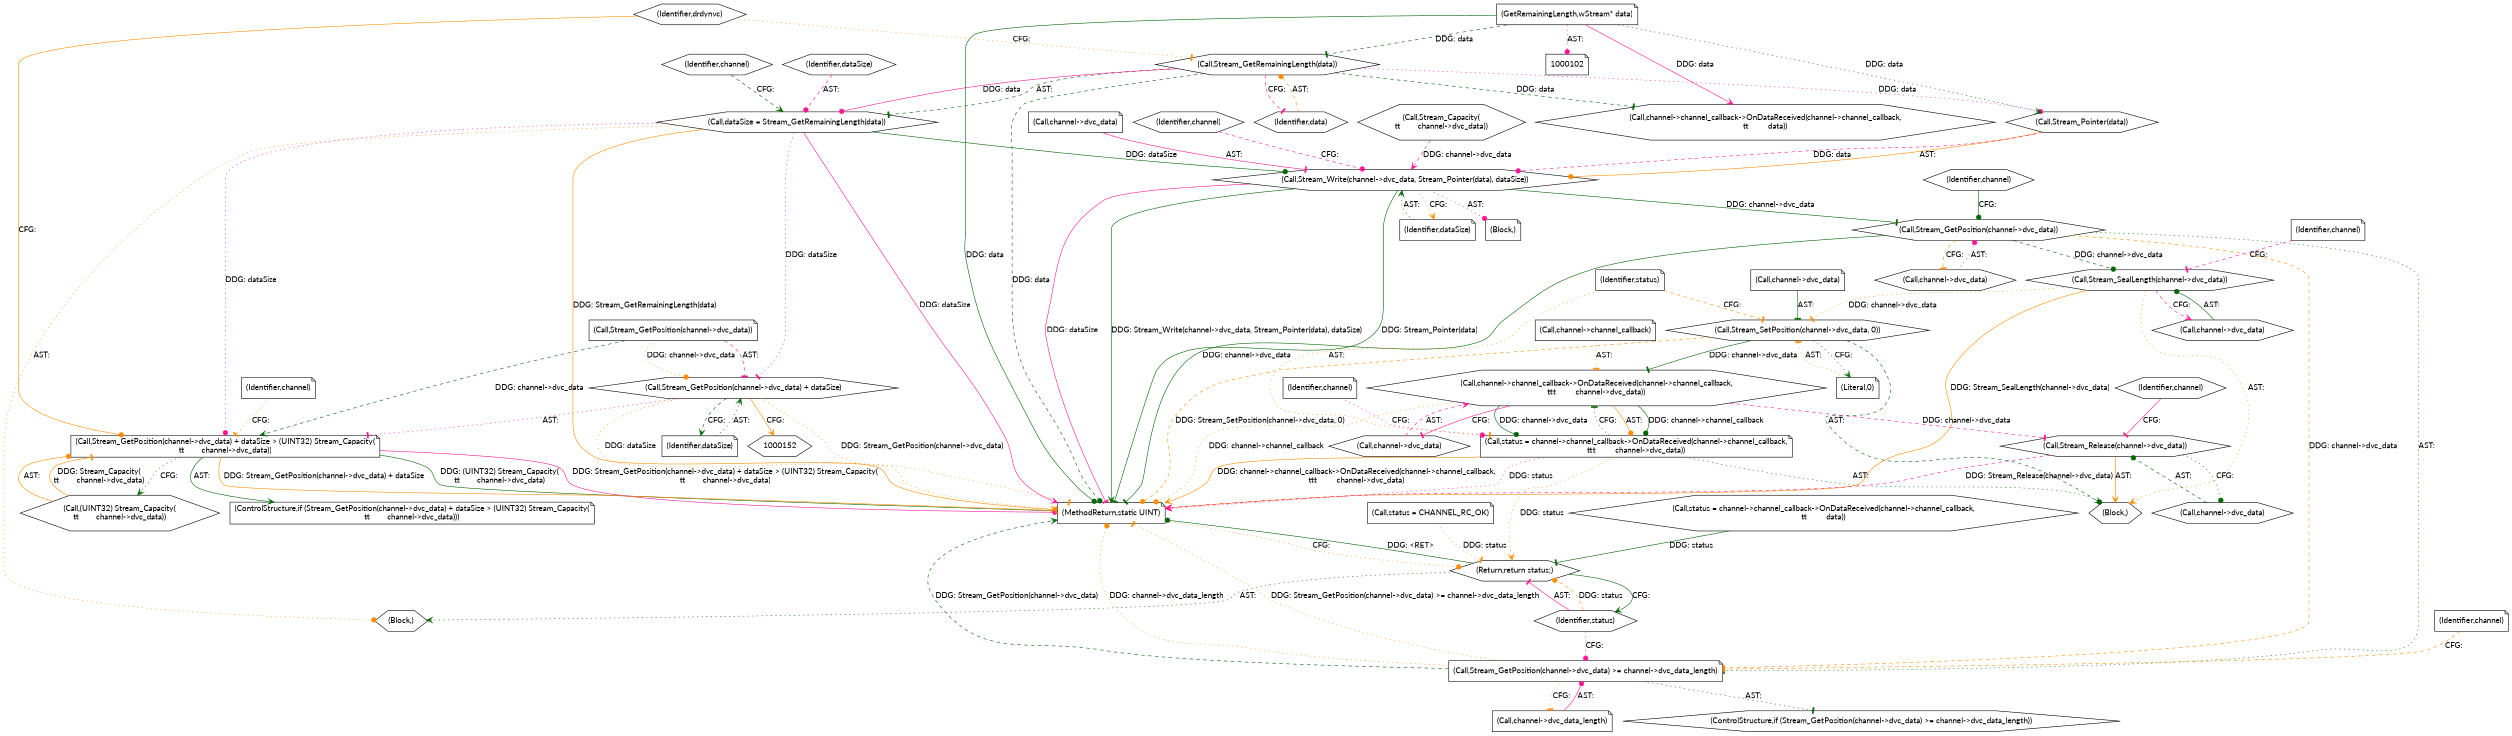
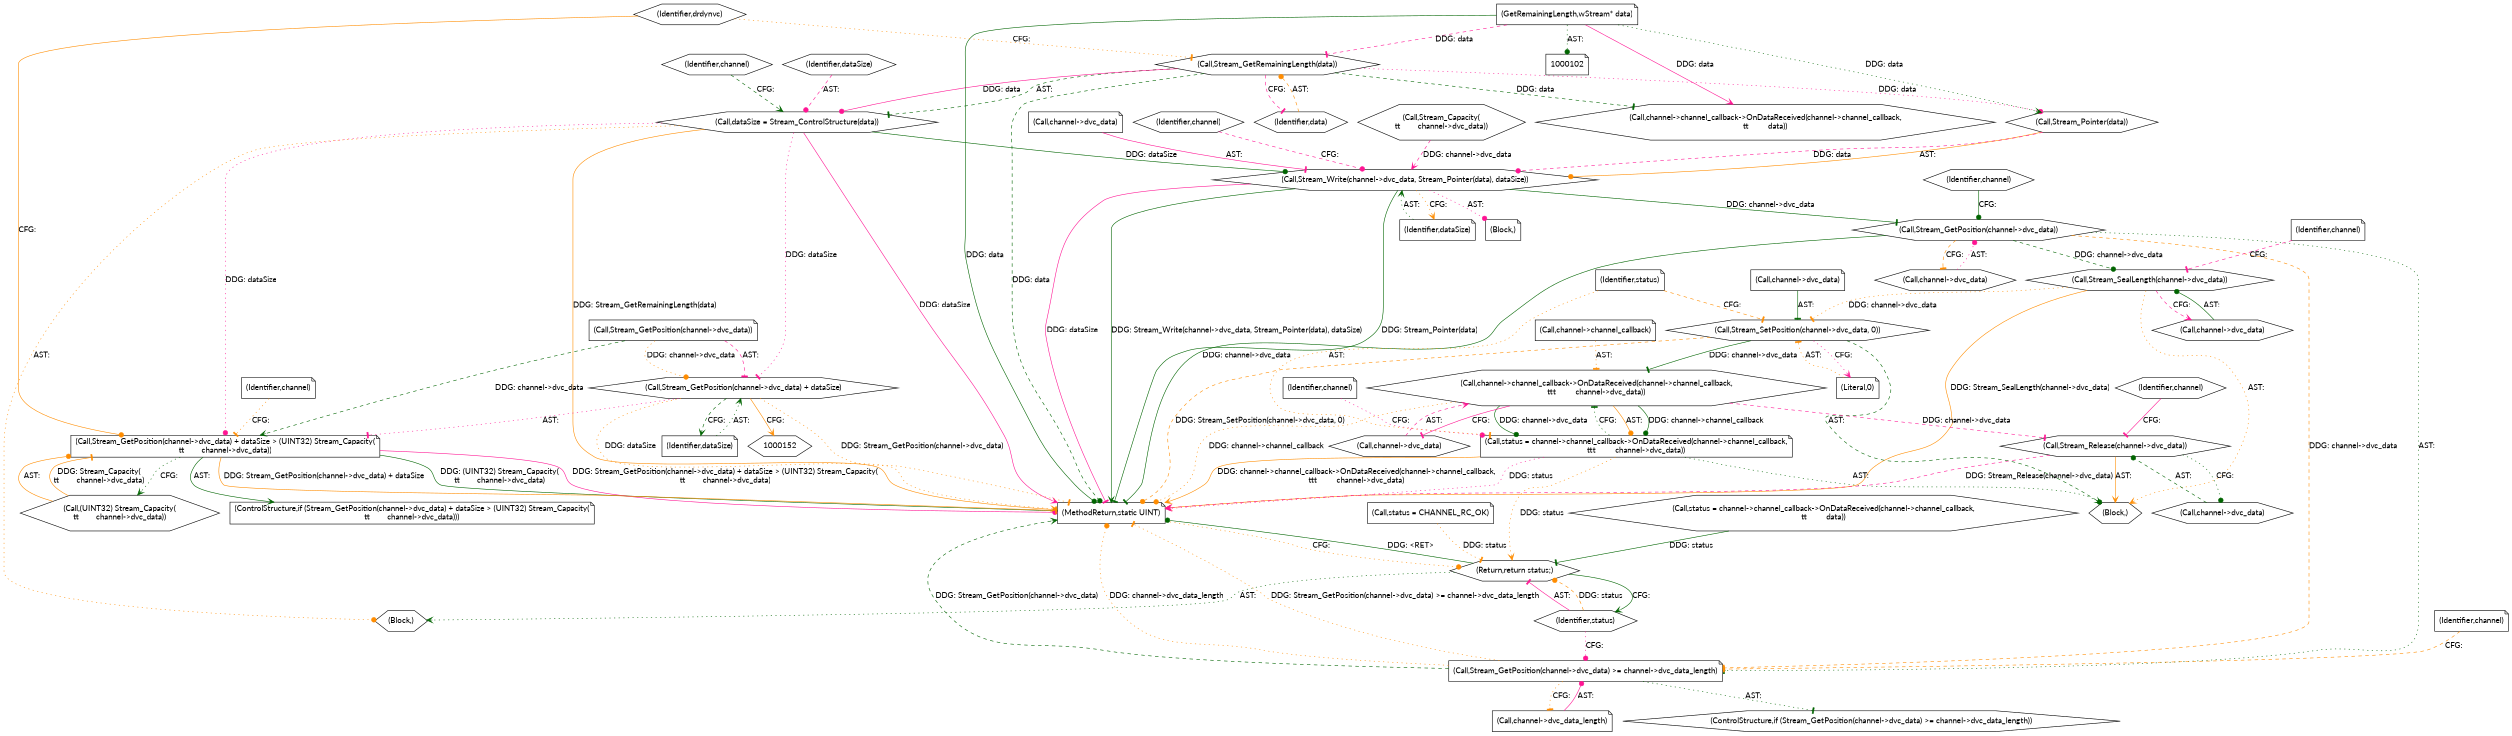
  digraph {
    fontname=Lato
    node [fontname=Lato shape=hexagon]
    edge [arrowhead=tee color=darkgreen fontname=Lato style=dotted]
-   n1 [label="(Call,dataSize = Stream_GetRemainingLength(data))"]
+   n1 [label="(Call,dataSize = Stream_ControlStructure(data))"]
    n2 [label="(Call,Stream_GetPosition(channel->dvc_data) + dataSize > (UINT32) Stream_Capacity(\n\t\t        channel->dvc_data))" shape=note]
    n3 [label="(Call,Stream_GetPosition(channel->dvc_data) + dataSize)"]
    n4 [label="(Call,Stream_Write(channel->dvc_data, Stream_Pointer(data), dataSize))"]
    n5 [label="(MethodReturn,static UINT)" shape=note]
    n6 [label="(Block,)"]
    n7 [label="(Call,Stream_GetRemainingLength(data))"]
    n8 [label="(Call,channel->channel_callback->OnDataReceived(channel->channel_callback,\n\t\t         data))"]
    n9 [label="(Call,Stream_Pointer(data))"]
    n10 [label="(Identifier,data)"]
    n11 [label="(Call,(UINT32) Stream_Capacity(\n\t\t        channel->dvc_data))"]
    n12 [label="(ControlStructure,if (Stream_GetPosition(channel->dvc_data) + dataSize > (UINT32) Stream_Capacity(\n\t\t        channel->dvc_data)))" shape=note]
    n13 [label="(Identifier,dataSize)" shape=note]
    1000152
    n15 [label="(Call,Stream_GetPosition(channel->dvc_data))"]
    n16 [label="(Identifier,dataSize)" shape=note]
    n17 [label="(Block,)" shape=note]
    n18 [label="(Return,return status;)"]
    n19 [label="(GetRemainingLength,wStream* data)" shape=note]
    1000102 [shape=note]
    n21 [label="(Call,Stream_GetPosition(channel->dvc_data) >= channel->dvc_data_length)" shape=note]
    n22 [label="(Call,Stream_SealLength(channel->dvc_data))"]
    n23 [label="(Call,channel->dvc_data)"]
    n24 [label="(Call,channel->dvc_data_length)" shape=note]
    n25 [label="(ControlStructure,if (Stream_GetPosition(channel->dvc_data) >= channel->dvc_data_length))"]
    n26 [label="(Call,Stream_SetPosition(channel->dvc_data, 0))"]
    n27 [label="(Block,)"]
    n28 [label="(Call,channel->dvc_data)"]
    n29 [label="(Call,channel->channel_callback->OnDataReceived(channel->channel_callback,\n\t\t\t         channel->dvc_data))"]
    n30 [label="(Literal,0)" shape=note]
    n31 [label="(Call,status = channel->channel_callback->OnDataReceived(channel->channel_callback,\n\t\t\t         channel->dvc_data))" shape=note]
    n32 [label="(Call,Stream_Release(channel->dvc_data))"]
    n33 [label="(Call,channel->dvc_data)"]
    n34 [label="(Call,channel->dvc_data)"]
    n35 [label="(Identifier,status)"]
    n36 [label="(Call,channel->dvc_data)" shape=note]
    n37 [label="(Identifier,channel)" shape=note]
    n38 [label="(Call,Stream_GetPosition(channel->dvc_data))" shape=note]
    n39 [label="(Call,channel->dvc_data)" shape=note]
    n40 [label="(Identifier,channel)" shape=note]
    n41 [label="(Identifier,drdynvc)"]
    n42 [label="(Identifier,channel)" shape=note]
    n43 [label="(Call,status = channel->channel_callback->OnDataReceived(channel->channel_callback,\n\t\t         data))"]
    n44 [label="(Identifier,channel)"]
    n45 [label="(Call,status = CHANNEL_RC_OK)" shape=note]
    n46 [label="(Identifier,dataSize)"]
    n47 [label="(Identifier,channel)" shape=note]
    n48 [label="(Call,Stream_Capacity(\n\t\t        channel->dvc_data))"]
    n49 [label="(Identifier,status)" shape=note]
    n50 [label="(Call,channel->channel_callback)" shape=note]
    n51 [label="(Identifier,channel)"]
    n52 [label="(Identifier,channel)"]
    n53 [label="(Identifier,channel)"]
    n1 -> n2 [arrowhead=dot color=deeppink label="DDG: dataSize"]
    n1 -> n3 [color=deeppink label="DDG: dataSize"]
    n1 -> n4 [arrowhead=dot label="DDG: dataSize" style=solid]
    n1 -> n5 [arrowhead=vee color=deeppink label="DDG: dataSize" style=solid]
    n1 -> n5 [color=darkorange label="DDG: Stream_GetRemainingLength(data)" style=solid]
    n1 -> n6 [arrowhead=dot color=darkorange label="AST: "]
    n2 -> n5 [arrowhead=dot label="DDG: (UINT32) Stream_Capacity(\n\t\t        channel->dvc_data)" style=solid]
    n2 -> n5 [arrowhead=dot color=deeppink label="DDG: Stream_GetPosition(channel->dvc_data) + dataSize > (UINT32) Stream_Capacity(\n\t\t        channel->dvc_data)" style=solid]
    n2 -> n5 [color=darkorange label="DDG: Stream_GetPosition(channel->dvc_data) + dataSize" style=solid]
    n2 -> n11 [arrowhead=vee label="CFG: "]
    n2 -> n12 [arrowhead=vee label="AST: " style=solid]
    n3 -> n2 [color=deeppink label="AST: "]
    n3 -> n5 [arrowhead=vee color=darkorange label="DDG: dataSize"]
    n3 -> n5 [color=darkorange label="DDG: Stream_GetPosition(channel->dvc_data)"]
    n3 -> n13 [arrowhead=vee label="CFG: " style=dashed]
    n3 -> 1000152 [arrowhead=vee color=darkorange label="CFG: " style=solid]
    n4 -> n5 [color=deeppink label="DDG: dataSize" style=solid]
    n4 -> n5 [label="DDG: Stream_Pointer(data)" style=solid]
    n4 -> n5 [arrowhead=vee label="DDG: Stream_Write(channel->dvc_data, Stream_Pointer(data), dataSize)" style=solid]
    n4 -> n15 [label="DDG: channel->dvc_data" style=solid]
    n4 -> n16 [arrowhead=vee color=darkorange label="CFG: "]
    n4 -> n17 [arrowhead=dot color=deeppink label="AST: "]
    n5 -> n18 [arrowhead=dot color=darkorange label="CFG: "]
    n7 -> n1 [label="AST: " style=dashed]
    n7 -> n1 [arrowhead=dot color=deeppink label="DDG: data" style=solid]
    n7 -> n5 [arrowhead=dot label="DDG: data" style=dashed]
    n7 -> n8 [label="DDG: data" style=dashed]
    n7 -> n9 [arrowhead=dot color=deeppink label="DDG: data"]
    n7 -> n10 [color=deeppink label="CFG: " style=dashed]
    n9 -> n4 [arrowhead=dot color=darkorange label="AST: " style=solid]
    n9 -> n4 [arrowhead=dot color=deeppink label="DDG: data" style=dashed]
    n10 -> n7 [arrowhead=dot color=darkorange label="AST: " style=dashed]
    n11 -> n2 [arrowhead=dot color=darkorange label="AST: " style=solid]
    n11 -> n2 [color=darkorange label="DDG: Stream_Capacity(\n\t\t        channel->dvc_data)" style=solid]
    n13 -> n3 [arrowhead=vee label="AST: "]
    n15 -> n5 [label="DDG: channel->dvc_data" style=solid]
    n15 -> n21 [label="AST: "]
    n15 -> n21 [color=darkorange label="DDG: channel->dvc_data" style=dashed]
    n15 -> n22 [arrowhead=dot label="DDG: channel->dvc_data" style=dashed]
    n15 -> n23 [color=darkorange label="CFG: " style=dashed]
    n16 -> n4 [arrowhead=vee label="AST: "]
    n18 -> n5 [arrowhead=dot label="DDG: <RET>" style=solid]
    n18 -> n6 [arrowhead=vee label="AST: "]
    n18 -> n35 [arrowhead=vee label="CFG: " style=solid]
    n19 -> n5 [arrowhead=dot label="DDG: data" style=solid]
-   n19 -> n7 [label="DDG: data" style=dashed]
+   n19 -> n7 [color=deeppink label="DDG: data" style=dashed]
    n19 -> n8 [arrowhead=vee color=deeppink label="DDG: data" style=solid]
    n19 -> n9 [arrowhead=vee label="DDG: data"]
-   n19 -> 1000102 [arrowhead=dot color=deeppink label="AST: "]
+   n19 -> 1000102 [arrowhead=dot label="AST: "]
    n21 -> n5 [arrowhead=vee label="DDG: Stream_GetPosition(channel->dvc_data)" style=dashed]
    n21 -> n5 [arrowhead=dot color=darkorange label="DDG: channel->dvc_data_length"]
    n21 -> n5 [color=darkorange label="DDG: Stream_GetPosition(channel->dvc_data) >= channel->dvc_data_length"]
    n21 -> n24 [color=darkorange label="CFG: "]
    n21 -> n25 [label="AST: "]
    n22 -> n5 [arrowhead=vee color=darkorange label="DDG: Stream_SealLength(channel->dvc_data)" style=solid]
    n22 -> n26 [color=darkorange label="DDG: channel->dvc_data"]
    n22 -> n27 [arrowhead=vee color=darkorange label="AST: "]
    n22 -> n28 [arrowhead=vee color=deeppink label="CFG: " style=dashed]
    n23 -> n15 [arrowhead=dot color=deeppink label="AST: "]
    n24 -> n21 [arrowhead=dot color=deeppink label="AST: " style=solid]
    n26 -> n5 [arrowhead=dot color=darkorange label="DDG: Stream_SetPosition(channel->dvc_data, 0)" style=dashed]
    n26 -> n27 [arrowhead=vee label="AST: " style=dashed]
    n26 -> n29 [label="DDG: channel->dvc_data" style=solid]
-   n26 -> n30 [arrowhead=vee label="CFG: "]
+   n26 -> n30 [arrowhead=vee color=deeppink label="CFG: "]
    n28 -> n22 [arrowhead=dot label="AST: " style=solid]
    n29 -> n5 [arrowhead=dot color=darkorange label="DDG: channel->channel_callback"]
    n29 -> n31 [arrowhead=dot color=darkorange label="AST: " style=solid]
    n29 -> n31 [arrowhead=dot label="DDG: channel->channel_callback" style=solid]
    n29 -> n31 [arrowhead=dot label="DDG: channel->dvc_data" style=solid]
    n29 -> n32 [color=deeppink label="DDG: channel->dvc_data" style=dashed]
    n29 -> n33 [color=deeppink label="CFG: " style=solid]
    n30 -> n26 [color=darkorange label="AST: "]
    n31 -> n5 [arrowhead=vee color=darkorange label="DDG: channel->channel_callback->OnDataReceived(channel->channel_callback,\n\t\t\t         channel->dvc_data)" style=solid]
    n31 -> n5 [arrowhead=vee color=deeppink label="DDG: status"]
    n31 -> n18 [arrowhead=vee color=darkorange label="DDG: status"]
    n31 -> n27 [arrowhead=dot label="AST: "]
    n31 -> n29 [label="CFG: "]
    n32 -> n5 [arrowhead=vee color=deeppink label="DDG: Stream_Release(channel->dvc_data)" style=dashed]
    n32 -> n27 [arrowhead=vee color=darkorange label="AST: " style=solid]
    n32 -> n34 [arrowhead=dot label="CFG: "]
    n33 -> n29 [arrowhead=vee color=deeppink label="AST: " style=dashed]
    n34 -> n32 [arrowhead=dot label="AST: " style=dashed]
    n35 -> n18 [color=deeppink label="AST: " style=solid]
    n35 -> n18 [arrowhead=dot color=darkorange label="DDG: status" style=dashed]
    n35 -> n21 [arrowhead=dot color=deeppink label="CFG: "]
    n36 -> n26 [label="AST: " style=solid]
    n37 -> n2 [color=darkorange label="CFG: "]
    n38 -> n2 [arrowhead=vee label="DDG: channel->dvc_data" style=dashed]
    n38 -> n3 [color=deeppink label="AST: " style=dashed]
    n38 -> n3 [arrowhead=dot color=darkorange label="DDG: channel->dvc_data"]
    n39 -> n4 [color=deeppink label="AST: " style=solid]
    n40 -> n21 [color=darkorange label="CFG: " style=dashed]
    n41 -> n2 [arrowhead=dot color=darkorange label="CFG: " style=solid]
    n41 -> n7 [color=darkorange label="CFG: "]
    n42 -> n22 [color=deeppink label="CFG: " style=dashed]
    n43 -> n18 [label="DDG: status" style=solid]
    n44 -> n4 [arrowhead=dot color=deeppink label="CFG: " style=dashed]
    n45 -> n18 [color=darkorange label="DDG: status"]
    n46 -> n1 [arrowhead=dot color=deeppink label="AST: " style=dashed]
    n47 -> n31 [arrowhead=dot color=deeppink label="CFG: "]
    n48 -> n4 [arrowhead=vee color=deeppink label="DDG: channel->dvc_data" style=dashed]
    n49 -> n26 [color=darkorange label="CFG: " style=dashed]
    n49 -> n31 [color=darkorange label="AST: "]
    n50 -> n29 [color=darkorange label="AST: "]
    n51 -> n32 [color=deeppink label="CFG: " style=solid]
    n52 -> n15 [arrowhead=dot label="CFG: " style=solid]
    n53 -> n1 [arrowhead=vee label="CFG: " style=dashed]
  }
